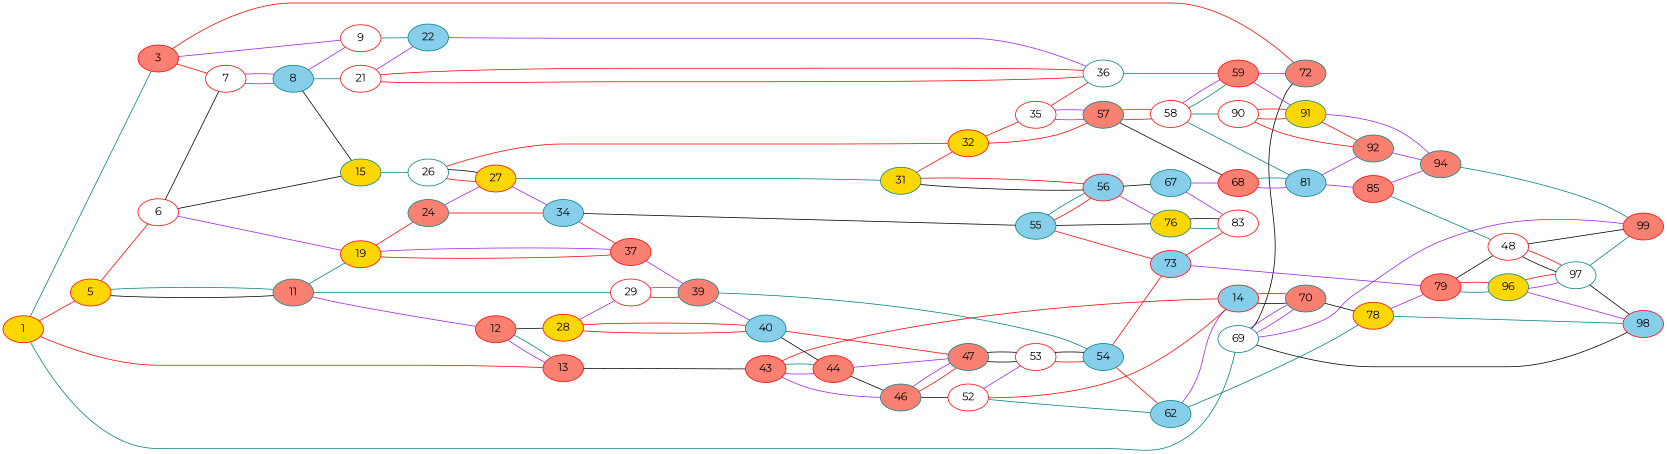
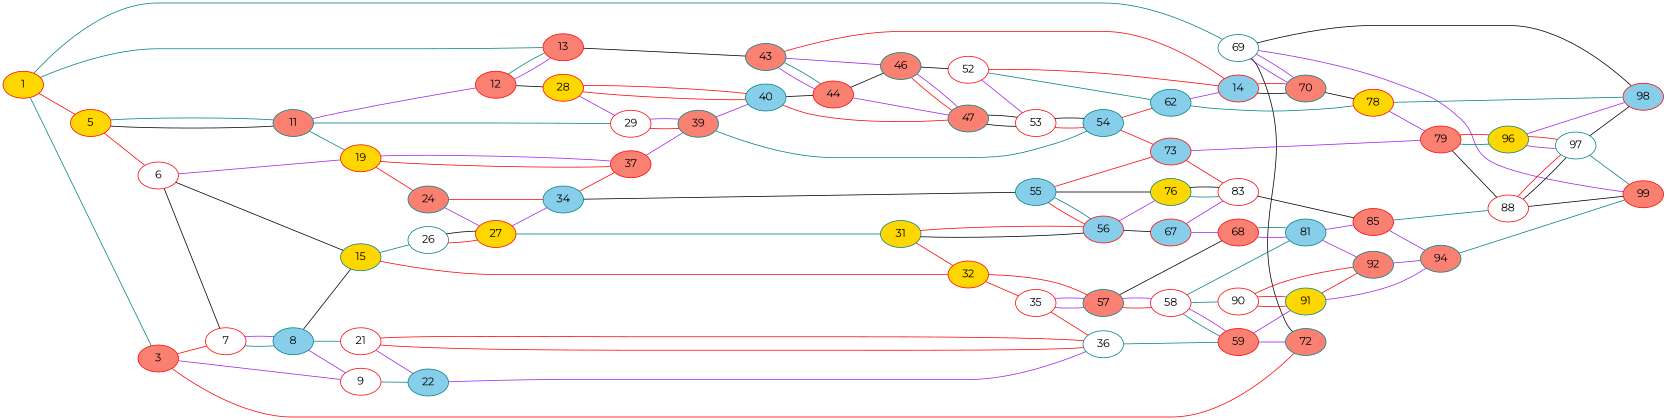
  graph {
    fontname=Montserrat
    rankdir=LR
    node [color=red fillcolor=salmon fontname=Montserrat style=filled]
    edge [color=purple fontname=Montserrat]
    1 [fillcolor=gold super="+2"]
    3 [super="+4"]
    5 [fillcolor=gold]
    13
    69 [color=teal fillcolor=white super="+104"]
    7 [fillcolor=white]
    9 [fillcolor=white super="+10"]
    72 [color=teal]
    6 [fillcolor=white super="+14"]
    11 [color=teal super="+18"]
-   43 [super="+51"]
+   43 [color=teal super="+51"]
    70 [color=teal]
    98 [fillcolor=skyblue super="+103"]
    99 [super="+100"]
    8 [color=teal fillcolor=skyblue super="+17"]
    22 [color=teal fillcolor=skyblue super="+23"]
    15 [color=teal fillcolor=gold super="+16"]
    19 [fillcolor=gold super="+20"]
    12
    29 [fillcolor=white]
    26 [color=teal fillcolor=white]
    32 [fillcolor=gold super="+33"]
    24 [color=teal super="+25"]
    37
    21 [fillcolor=white]
    36 [color=teal fillcolor=white super="+49"]
    28 [fillcolor=gold]
    39 [color=teal super="+42"]
    40 [color=teal fillcolor=skyblue super="+41"]
    44 [super="+45"]
    46 [color=teal super="+50"]
    n32 [fillcolor=skyblue label=14 super="+65"]
    27 [fillcolor=gold super="+30"]
    35 [fillcolor=white]
    57 [color=teal super="+60"]
    34 [color=teal fillcolor=skyblue super="+38"]
    59 [super="+71"]
    31 [color=teal fillcolor=gold]
    55 [color=teal fillcolor=skyblue super="+75"]
    56 [fillcolor=skyblue super="+66"]
    47 [color=teal super="+48"]
    54 [color=teal fillcolor=skyblue super="+63"]
    76 [color=teal fillcolor=gold]
-   67 [color=teal fillcolor=skyblue]
+   67 [fillcolor=skyblue]
    58 [fillcolor=white super="+82"]
    68
    73 [fillcolor=skyblue super="+74"]
    91 [color=teal fillcolor=gold]
    62 [color=teal fillcolor=skyblue super="+77"]
    53 [fillcolor=white]
    52 [fillcolor=white super="+61"]
    78 [fillcolor=gold super="+93"]
    83 [fillcolor=white super="+84"]
    79 [super="+80"]
    81 [color=teal fillcolor=skyblue super="+87"]
    90 [fillcolor=white]
    85 [super="+86"]
    92 [color=teal super="+95"]
    94 [color=teal super="+101"]
-   88 [fillcolor=white super="+89" label=48]
+   88 [fillcolor=white super="+89"]
    96 [color=teal fillcolor=gold]
    97 [color=teal fillcolor=white super="+102"]
    1 -- 3 [color=teal]
    1 -- 5 [color=red]
-   1 -- 13 [color=red]
+   1 -- 13 [color=teal]
    1 -- 69 [color=teal]
    3 -- 7 [color=red]
    3 -- 9
    3 -- 72 [color=red]
    5 -- 6 [color=red]
    5 -- 11 [color=black]
    5 -- 11 [color=teal]
    13 -- 43 [color=black]
    69 -- 72 [color=black]
    69 -- 70
    69 -- 70
    69 -- 98 [color=black]
    69 -- 99
    7 -- 8 [color=teal]
    7 -- 8
    9 -- 22 [color=teal weight=2]
    6 -- 7 [color=black]
    6 -- 15 [color=black]
    6 -- 19
    11 -- 19 [color=teal]
    11 -- 12
    11 -- 29 [color=teal]
    43 -- 44
    43 -- 44 [color=teal]
    43 -- 46
    43 -- n32 [color=red]
    70 -- 78 [color=black]
    8 -- 9
    8 -- 15 [color=black]
    8 -- 21 [color=teal]
    22 -- 36
    15 -- 26 [color=teal]
-   26 -- 32 [color=red]
+   15 -- 32 [color=red]
    19 -- 24 [color=red]
    19 -- 37 [color=red]
    19 -- 37
    12 -- 13
    12 -- 13 [color=teal]
    12 -- 28 [color=black]
    29 -- 39 [color=red]
    29 -- 39
    26 -- 27 [color=red]
    26 -- 27 [color=black]
    32 -- 35 [color=red]
    32 -- 57 [color=red]
    24 -- 27
    24 -- 34 [color=red]
    37 -- 39
    21 -- 22
    21 -- 36 [color=red]
    21 -- 36 [color=red]
    36 -- 59 [color=teal]
    28 -- 29
    28 -- 40 [color=red]
    28 -- 40 [color=red]
    39 -- 40
    39 -- 54 [color=teal]
    40 -- 44 [color=black]
    40 -- 47 [color=red]
    44 -- 46 [color=black]
    44 -- 47
    46 -- 47 [color=red]
    46 -- 47
    46 -- 52 [color=black]
    n32 -- 70 [color=black]
    n32 -- 70 [color=red]
    27 -- 34
    27 -- 31 [color=teal]
    35 -- 36 [color=red]
    35 -- 57
    35 -- 57
    57 -- 58 [color=red]
    57 -- 58
    57 -- 68 [color=black]
    34 -- 37 [color=red]
    34 -- 55 [color=black]
    59 -- 72
    59 -- 91
    31 -- 32 [color=red]
    31 -- 56 [color=black]
    31 -- 56 [color=red]
    55 -- 56 [color=red]
    55 -- 56 [color=teal]
    55 -- 76 [color=black]
    55 -- 73 [color=red]
    56 -- 76
    56 -- 67 [color=black]
    47 -- 53 [color=black]
    47 -- 53 [color=black]
    54 -- 73 [color=red]
    54 -- 62 [color=red]
    76 -- 83 [color=teal]
    76 -- 83 [color=black]
    67 -- 68
    67 -- 83
    58 -- 59 [color=teal]
    58 -- 59
    58 -- 81 [color=teal]
    58 -- 90 [color=teal]
    68 -- 81
    68 -- 81 [color=teal]
    73 -- 83 [color=red]
    73 -- 79
    91 -- 92 [color=red]
    91 -- 94
    62 -- n32
    62 -- 78 [color=teal]
    53 -- 54 [color=red]
    53 -- 54 [color=black]
    52 -- n32 [color=red]
    52 -- 62 [color=teal]
    52 -- 53
    78 -- 98 [color=teal]
    78 -- 79
+   83 -- 85 [color=black]
    79 -- 88 [color=black]
    79 -- 96 [color=teal]
    79 -- 96 [color=red]
    81 -- 85
    81 -- 92
    90 -- 91 [color=red]
    90 -- 91 [color=red]
    90 -- 92 [color=red]
    85 -- 94
    85 -- 88 [color=teal]
    92 -- 94
    94 -- 99 [color=teal]
    88 -- 99 [color=black]
    88 -- 97 [color=black]
    88 -- 97 [color=red]
    96 -- 98
    96 -- 97
    96 -- 97 [color=red]
    97 -- 98 [color=black]
    97 -- 99 [color=teal]
  }
